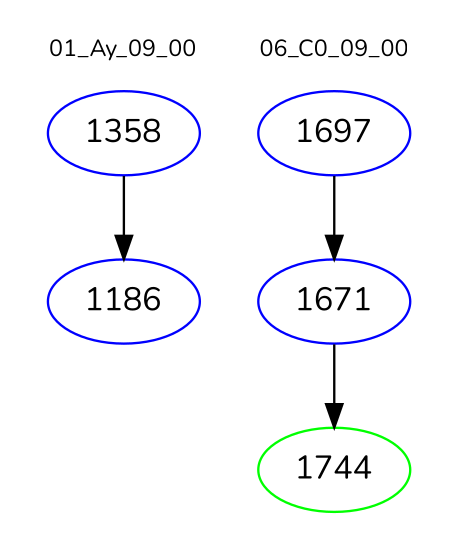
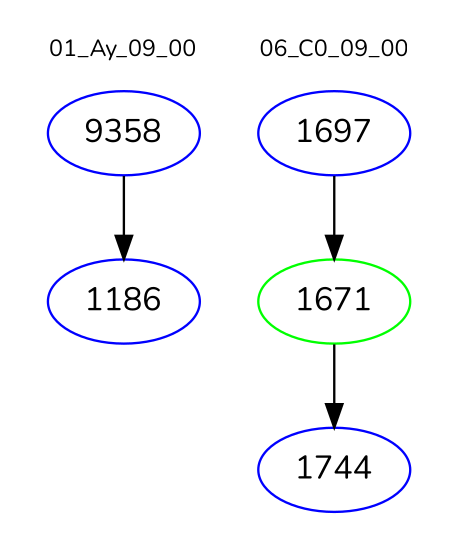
  digraph {
    fontname=Nunito
    node [color=blue fontname=Nunito]
    edge [color=black fontname=Nunito]
-   n1 [label=1358]
+   n1 [label=9358]
    n2 [label=1186]
    n3 [label=1697]
-   n4 [label=1671]
-   n5 [color=green label=1744]
+   n4 [color=green label=1671]
+   n5 [label=1744]
    subgraph cluster_1 {
      color=white
      fontsize=10
      label="01_Ay_09_00"
      n1
      n2
    }
    subgraph cluster_2 {
      color=white
      fontsize=10
      label="06_C0_09_00"
      n3
      n4
      n5
    }
    n1 -> n2
    n3 -> n4
    n4 -> n5
  }
